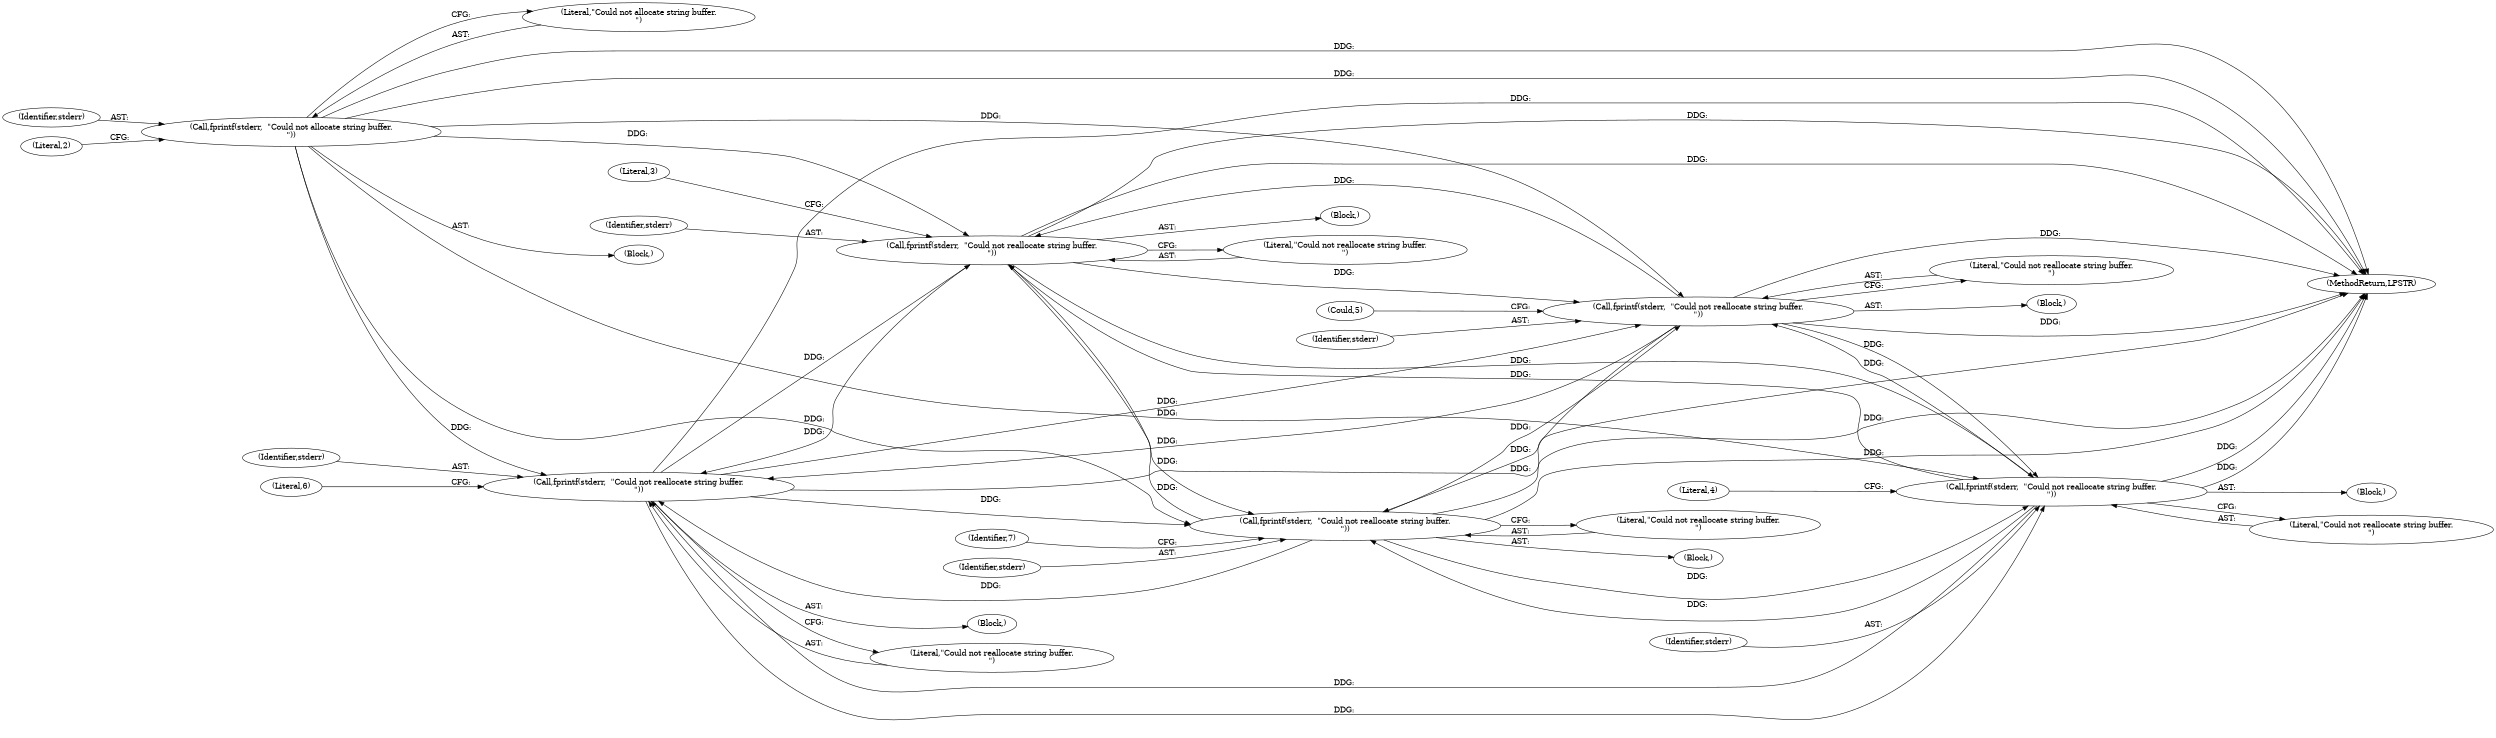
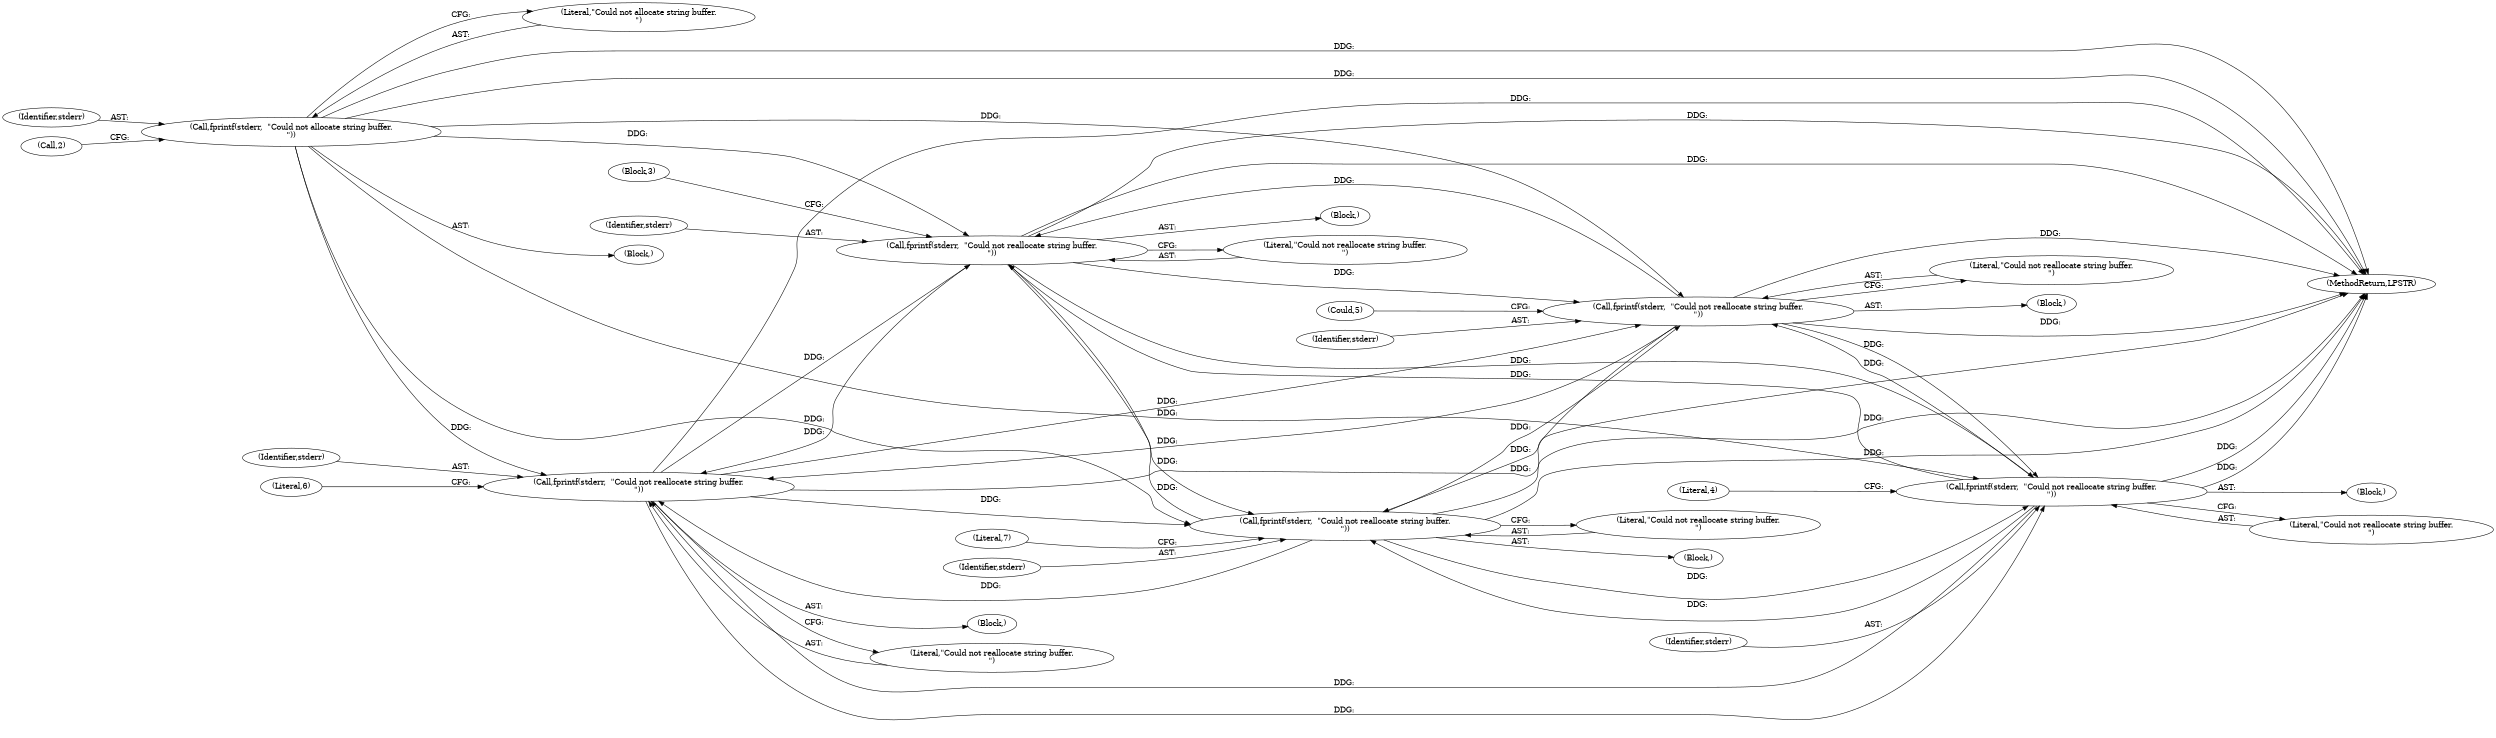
  digraph {
    rankdir=LR
    n1 [label="(Call,fprintf(stderr,  \"Could not reallocate string buffer.\n\"))"]
    n2 [label="(Call,fprintf(stderr,  \"Could not reallocate string buffer.\n\"))"]
    n3 [label="(Call,fprintf(stderr,  \"Could not reallocate string buffer.\n\"))"]
    n4 [label="(Call,fprintf(stderr,  \"Could not reallocate string buffer.\n\"))"]
    n5 [label="(Call,fprintf(stderr,  \"Could not reallocate string buffer.\n\"))"]
    n6 [label="(MethodReturn,LPSTR)"]
    n7 [label="(Block,)"]
    n8 [label="(Literal,\"Could not reallocate string buffer.\n\")"]
    n9 [label="(Block,)"]
    n10 [label="(Literal,\"Could not reallocate string buffer.\n\")"]
    n11 [label="(Literal,\"Could not reallocate string buffer.\n\")"]
    n12 [label="(Block,)"]
    n13 [label="(Literal,\"Could not reallocate string buffer.\n\")"]
    n14 [label="(Block,)"]
    n15 [label="(Literal,\"Could not reallocate string buffer.\n\")"]
    n16 [label="(Block,)"]
    n17 [label="(Call,fprintf(stderr,  \"Could not allocate string buffer.\n\"))"]
    n18 [label="(Block,)"]
    n19 [label="(Literal,\"Could not allocate string buffer.\n\")"]
-   n20 [label="(Identifier,7)"]
+   n20 [label="(Literal,7)"]
    n21 [label="(Could,5)"]
    n22 [label="(Identifier,stderr)"]
    n23 [label="(Identifier,stderr)"]
-   n24 [label="(Literal,3)"]
+   n24 [label="(Block,3)"]
    n25 [label="(Identifier,stderr)"]
    n26 [label="(Identifier,stderr)"]
    n27 [label="(Identifier,stderr)"]
    n28 [label="(Literal,4)"]
-   n29 [label="(Literal,2)"]
+   n29 [label="(Call,2)"]
    n30 [label="(Identifier,stderr)"]
    n31 [label="(Literal,6)"]
    n1 -> n2 [label="DDG: "]
    n1 -> n3 [label="DDG: "]
    n1 -> n4 [label="DDG: "]
    n1 -> n5 [label="DDG: "]
    n1 -> n6 [label="DDG: "]
    n1 -> n6 [label="DDG: "]
    n1 -> n7 [label="AST: "]
    n1 -> n8 [label="CFG: "]
    n2 -> n1 [label="DDG: "]
    n2 -> n3 [label="DDG: "]
    n2 -> n4 [label="DDG: "]
    n2 -> n5 [label="DDG: "]
    n2 -> n6 [label="DDG: "]
    n2 -> n6 [label="DDG: "]
    n2 -> n9 [label="AST: "]
    n2 -> n10 [label="CFG: "]
    n3 -> n1 [label="DDG: "]
    n3 -> n2 [label="DDG: "]
    n3 -> n4 [label="DDG: "]
    n3 -> n5 [label="DDG: "]
    n3 -> n6 [label="DDG: "]
    n3 -> n6 [label="DDG: "]
    n3 -> n11 [label="CFG: "]
    n3 -> n12 [label="AST: "]
    n4 -> n1 [label="DDG: "]
    n4 -> n2 [label="DDG: "]
    n4 -> n3 [label="DDG: "]
    n4 -> n5 [label="DDG: "]
    n4 -> n6 [label="DDG: "]
    n4 -> n6 [label="DDG: "]
    n4 -> n13 [label="CFG: "]
    n4 -> n14 [label="AST: "]
    n5 -> n1 [label="DDG: "]
    n5 -> n2 [label="DDG: "]
    n5 -> n3 [label="DDG: "]
    n5 -> n4 [label="DDG: "]
    n5 -> n6 [label="DDG: "]
    n5 -> n6 [label="DDG: "]
    n5 -> n15 [label="CFG: "]
    n5 -> n16 [label="AST: "]
    n8 -> n1 [label="AST: "]
    n10 -> n2 [label="AST: "]
    n11 -> n3 [label="AST: "]
    n13 -> n4 [label="AST: "]
    n15 -> n5 [label="AST: "]
    n17 -> n1 [label="DDG: "]
    n17 -> n2 [label="DDG: "]
    n17 -> n3 [label="DDG: "]
    n17 -> n4 [label="DDG: "]
    n17 -> n5 [label="DDG: "]
    n17 -> n6 [label="DDG: "]
    n17 -> n6 [label="DDG: "]
    n17 -> n18 [label="AST: "]
    n17 -> n19 [label="CFG: "]
    n19 -> n17 [label="AST: "]
    n20 -> n3 [label="CFG: "]
    n21 -> n4 [label="CFG: "]
    n22 -> n1 [label="AST: "]
    n23 -> n4 [label="AST: "]
    n24 -> n2 [label="CFG: "]
    n25 -> n3 [label="AST: "]
    n26 -> n5 [label="AST: "]
    n27 -> n17 [label="AST: "]
    n28 -> n5 [label="CFG: "]
    n29 -> n17 [label="CFG: "]
    n30 -> n2 [label="AST: "]
    n31 -> n1 [label="CFG: "]
  }
